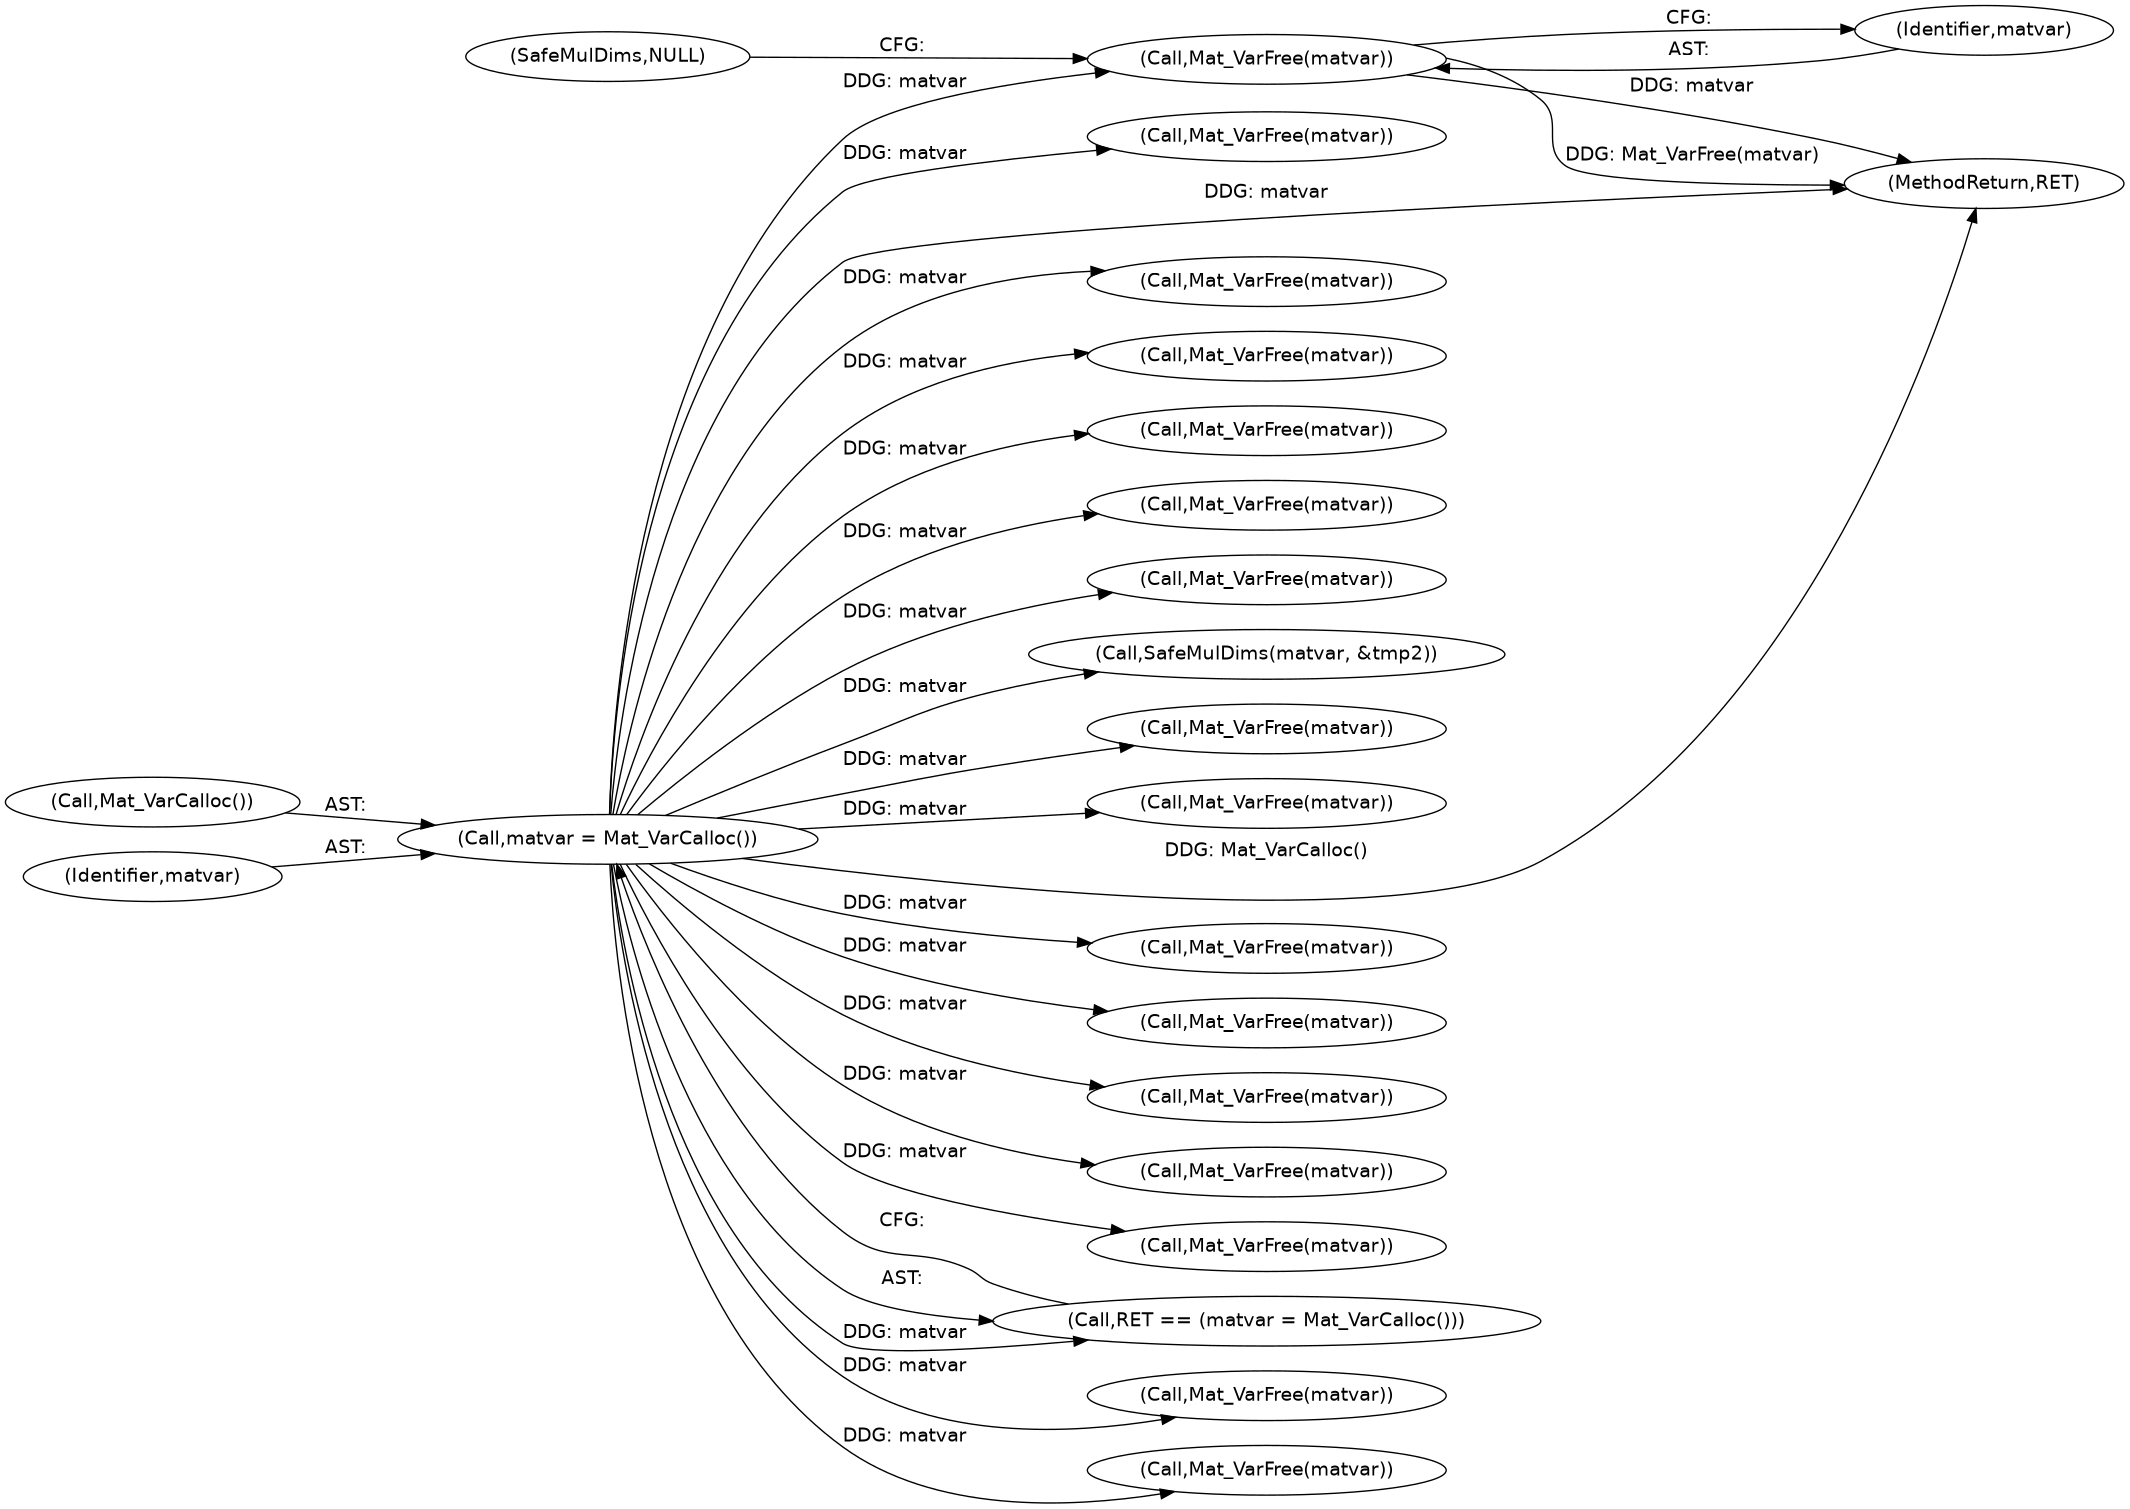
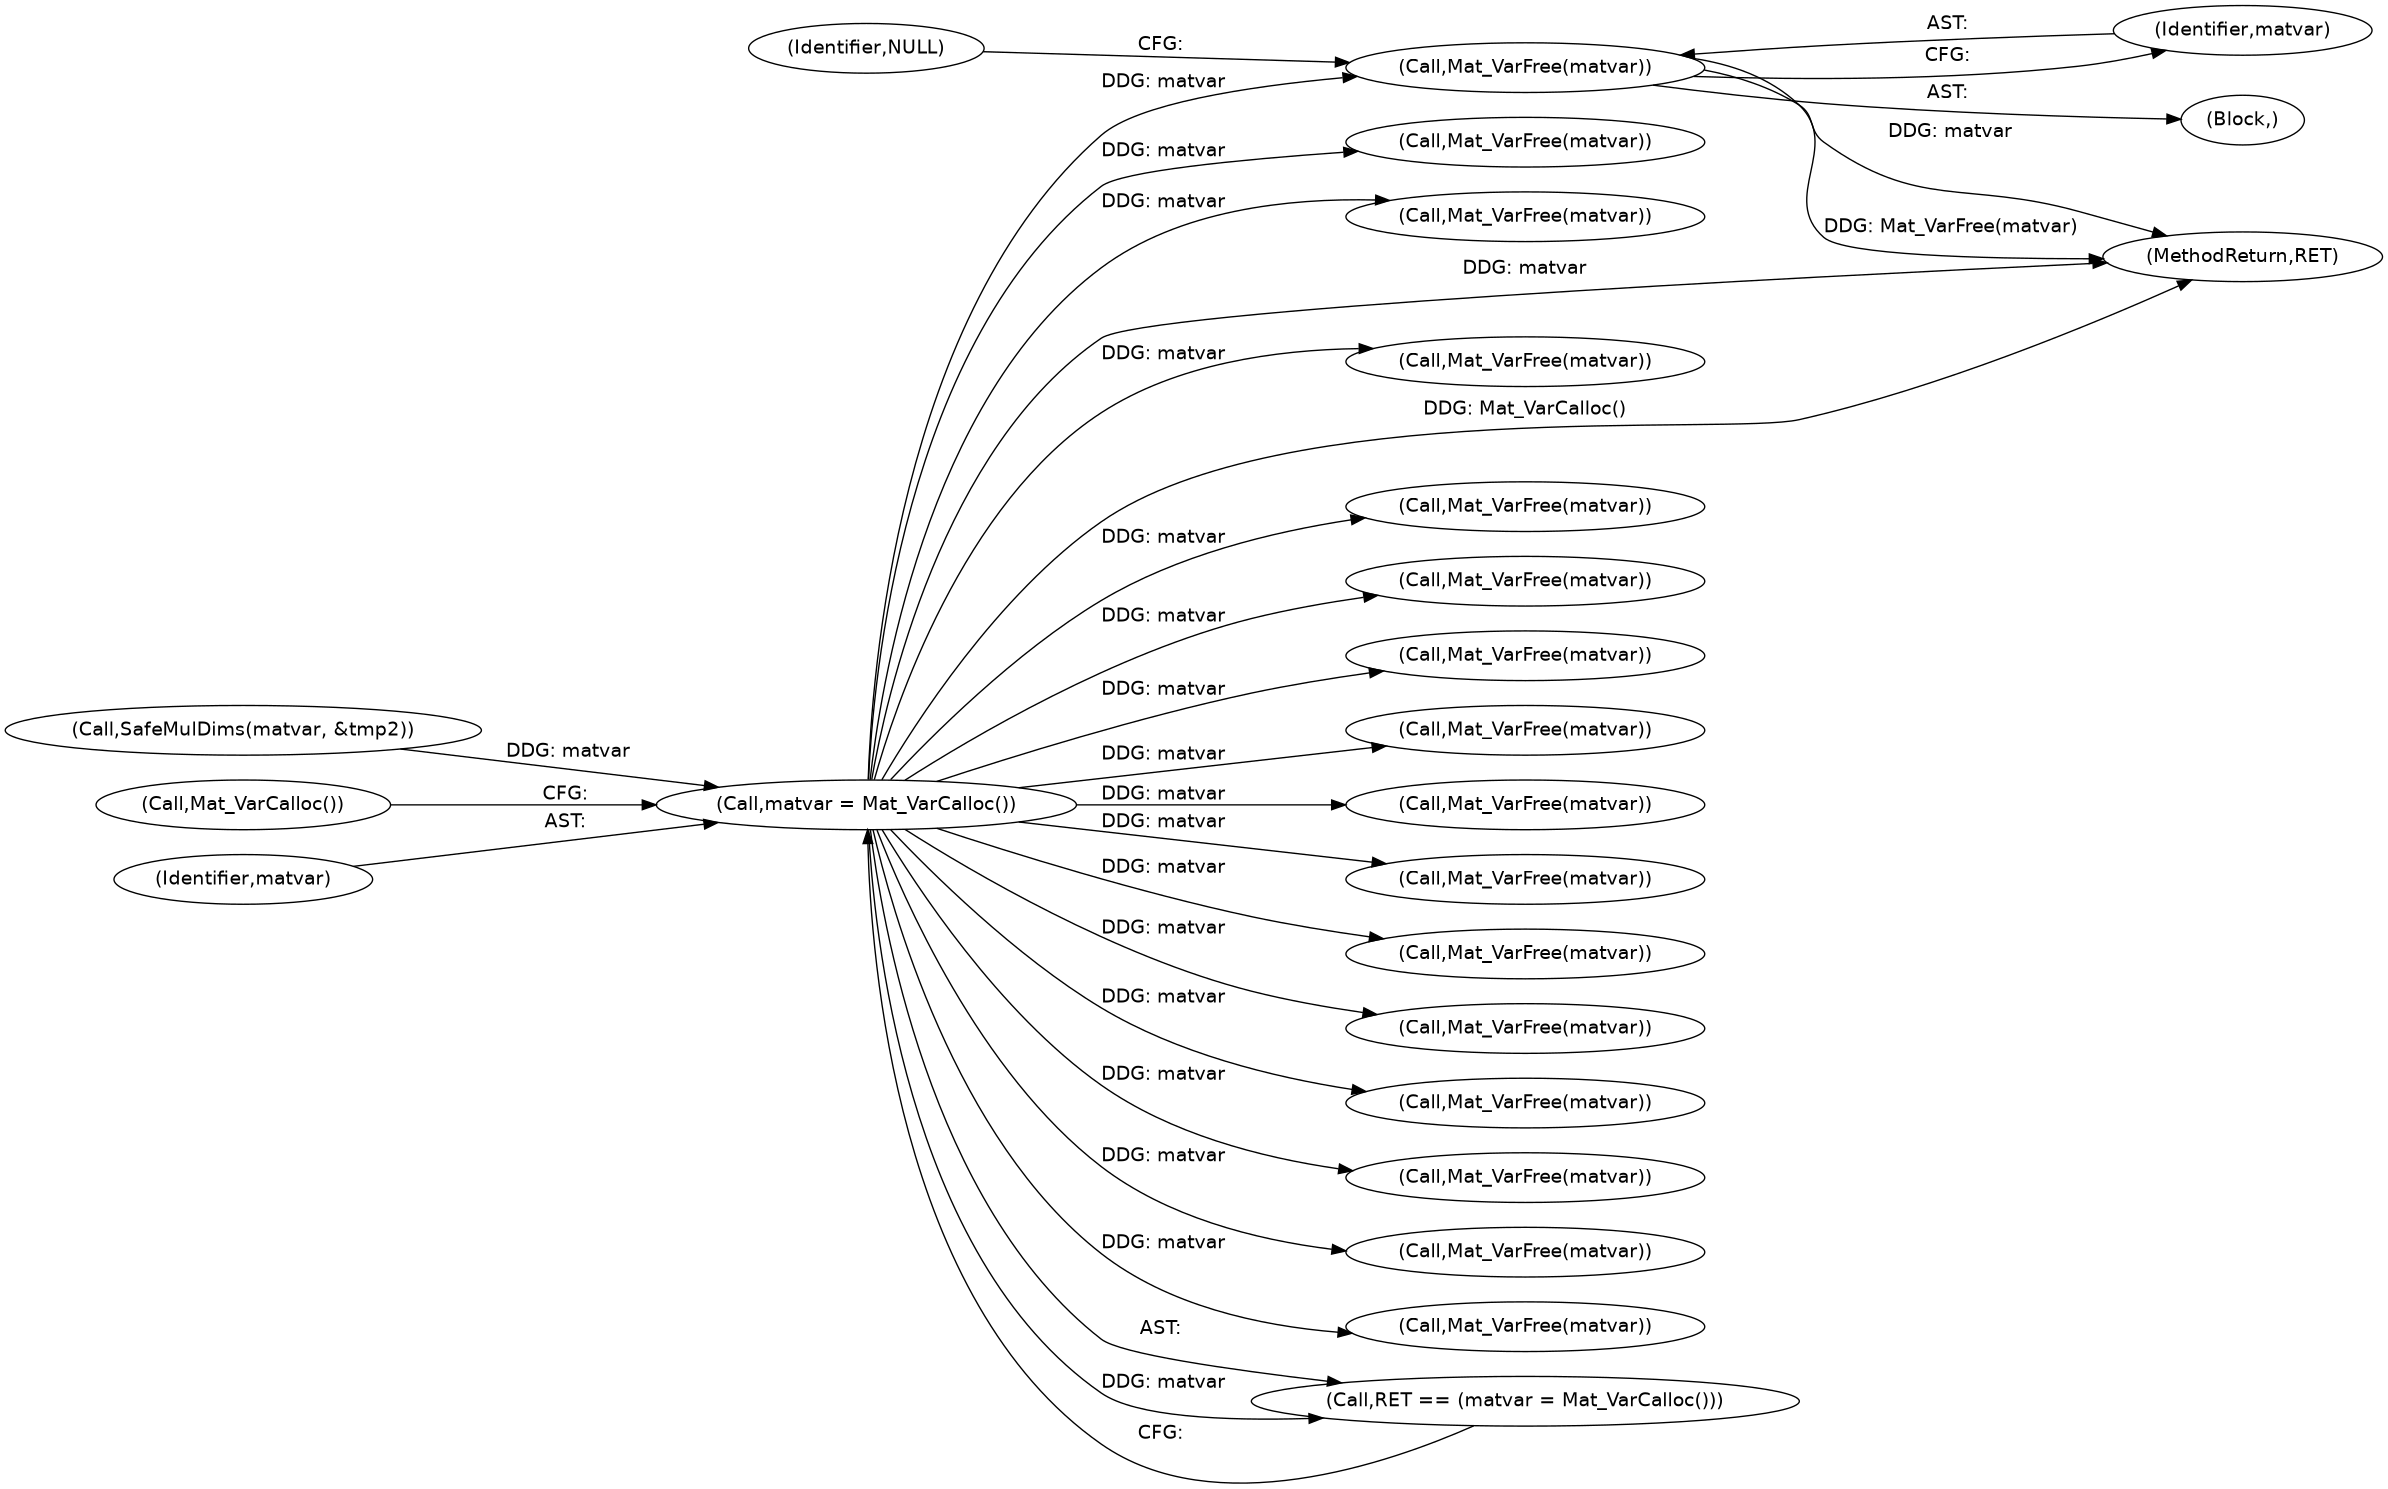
  digraph {
    fontname="DejaVu Sans"
    rankdir=LR
    node [fontname="DejaVu Sans"]
    edge [fontname="DejaVu Sans"]
    n1 [label="(Call,Mat_VarFree(matvar))"]
    n2 [label="(Identifier,matvar)"]
    n3 [label="(MethodReturn,RET)"]
+   n4 [label="(Block,)"]
    n5 [label="(Call,matvar = Mat_VarCalloc())"]
    n6 [label="(Call,Mat_VarFree(matvar))"]
    n7 [label="(Call,Mat_VarFree(matvar))"]
    n8 [label="(Call,Mat_VarFree(matvar))"]
    n9 [label="(Call,Mat_VarFree(matvar))"]
    n10 [label="(Call,Mat_VarFree(matvar))"]
    n11 [label="(Call,SafeMulDims(matvar, &tmp2))"]
    n12 [label="(Call,Mat_VarFree(matvar))"]
    n13 [label="(Call,Mat_VarFree(matvar))"]
    n14 [label="(Call,Mat_VarFree(matvar))"]
    n15 [label="(Call,Mat_VarFree(matvar))"]
    n16 [label="(Call,Mat_VarFree(matvar))"]
    n17 [label="(Call,Mat_VarFree(matvar))"]
    n18 [label="(Call,Mat_VarFree(matvar))"]
    n19 [label="(Call,RET == (matvar = Mat_VarCalloc()))"]
    n20 [label="(Call,Mat_VarFree(matvar))"]
    n21 [label="(Call,Mat_VarFree(matvar))"]
    n22 [label="(Call,Mat_VarFree(matvar))"]
    n23 [label="(Call,Mat_VarCalloc())"]
-   n24 [label="(SafeMulDims,NULL)"]
+   n24 [label="(Identifier,NULL)"]
    n25 [label="(Identifier,matvar)"]
    n1 -> n2 [label="CFG: "]
    n1 -> n3 [label="DDG: matvar"]
    n1 -> n3 [label="DDG: Mat_VarFree(matvar)"]
+   n1 -> n4 [label="AST: "]
    n2 -> n1 [label="AST: "]
    n5 -> n1 [label="DDG: matvar"]
    n5 -> n3 [label="DDG: matvar"]
    n5 -> n3 [label="DDG: Mat_VarCalloc()"]
    n5 -> n6 [label="DDG: matvar"]
    n5 -> n7 [label="DDG: matvar"]
    n5 -> n8 [label="DDG: matvar"]
    n5 -> n9 [label="DDG: matvar"]
    n5 -> n10 [label="DDG: matvar"]
-   n5 -> n11 [label="DDG: matvar"]
+   n11 -> n5 [label="DDG: matvar"]
    n5 -> n12 [label="DDG: matvar"]
    n5 -> n13 [label="DDG: matvar"]
    n5 -> n14 [label="DDG: matvar"]
    n5 -> n15 [label="DDG: matvar"]
    n5 -> n16 [label="DDG: matvar"]
    n5 -> n17 [label="DDG: matvar"]
    n5 -> n18 [label="DDG: matvar"]
    n5 -> n19 [label="AST: "]
    n5 -> n19 [label="DDG: matvar"]
    n5 -> n20 [label="DDG: matvar"]
    n5 -> n21 [label="DDG: matvar"]
    n5 -> n22 [label="DDG: matvar"]
    n19 -> n5 [label="CFG: "]
-   n23 -> n5 [label="AST: "]
+   n23 -> n5 [label="CFG: "]
    n24 -> n1 [label="CFG: "]
    n25 -> n5 [label="AST: "]
  }
